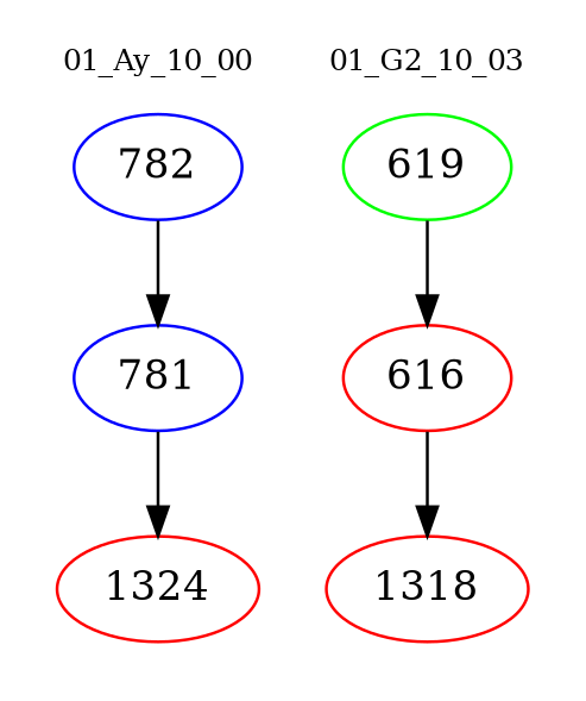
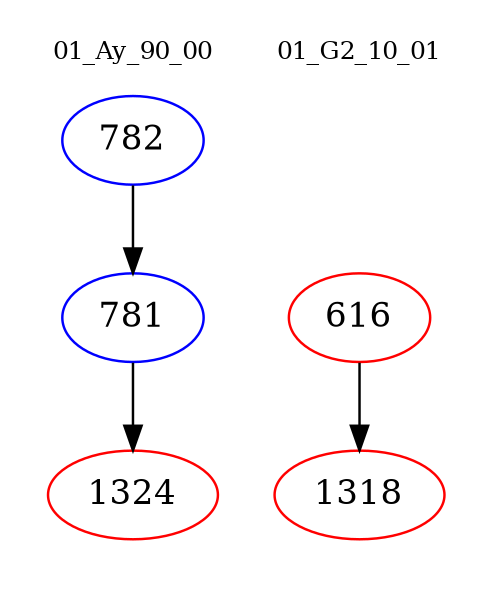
  digraph {
    node [color=red]
    edge [color=black]
    n1 [color=blue label=782]
    n2 [color=blue label=781]
    n3 [label=1324]
-   n4 [color=green label=619]
    n5 [label=616]
    n6 [label=1318]
    subgraph cluster_1 {
      color=white
      fontsize=10
-     label="01_Ay_10_00"
+     label="01_Ay_90_00"
      n1
      n2
      n3
    }
    subgraph cluster_2 {
      color=white
      fontsize=10
-     label="01_G2_10_03"
-     n4
+     label="01_G2_10_01"
      n5
      n6
    }
    n1 -> n2
    n2 -> n3
-   n4 -> n5
    n5 -> n6
  }
